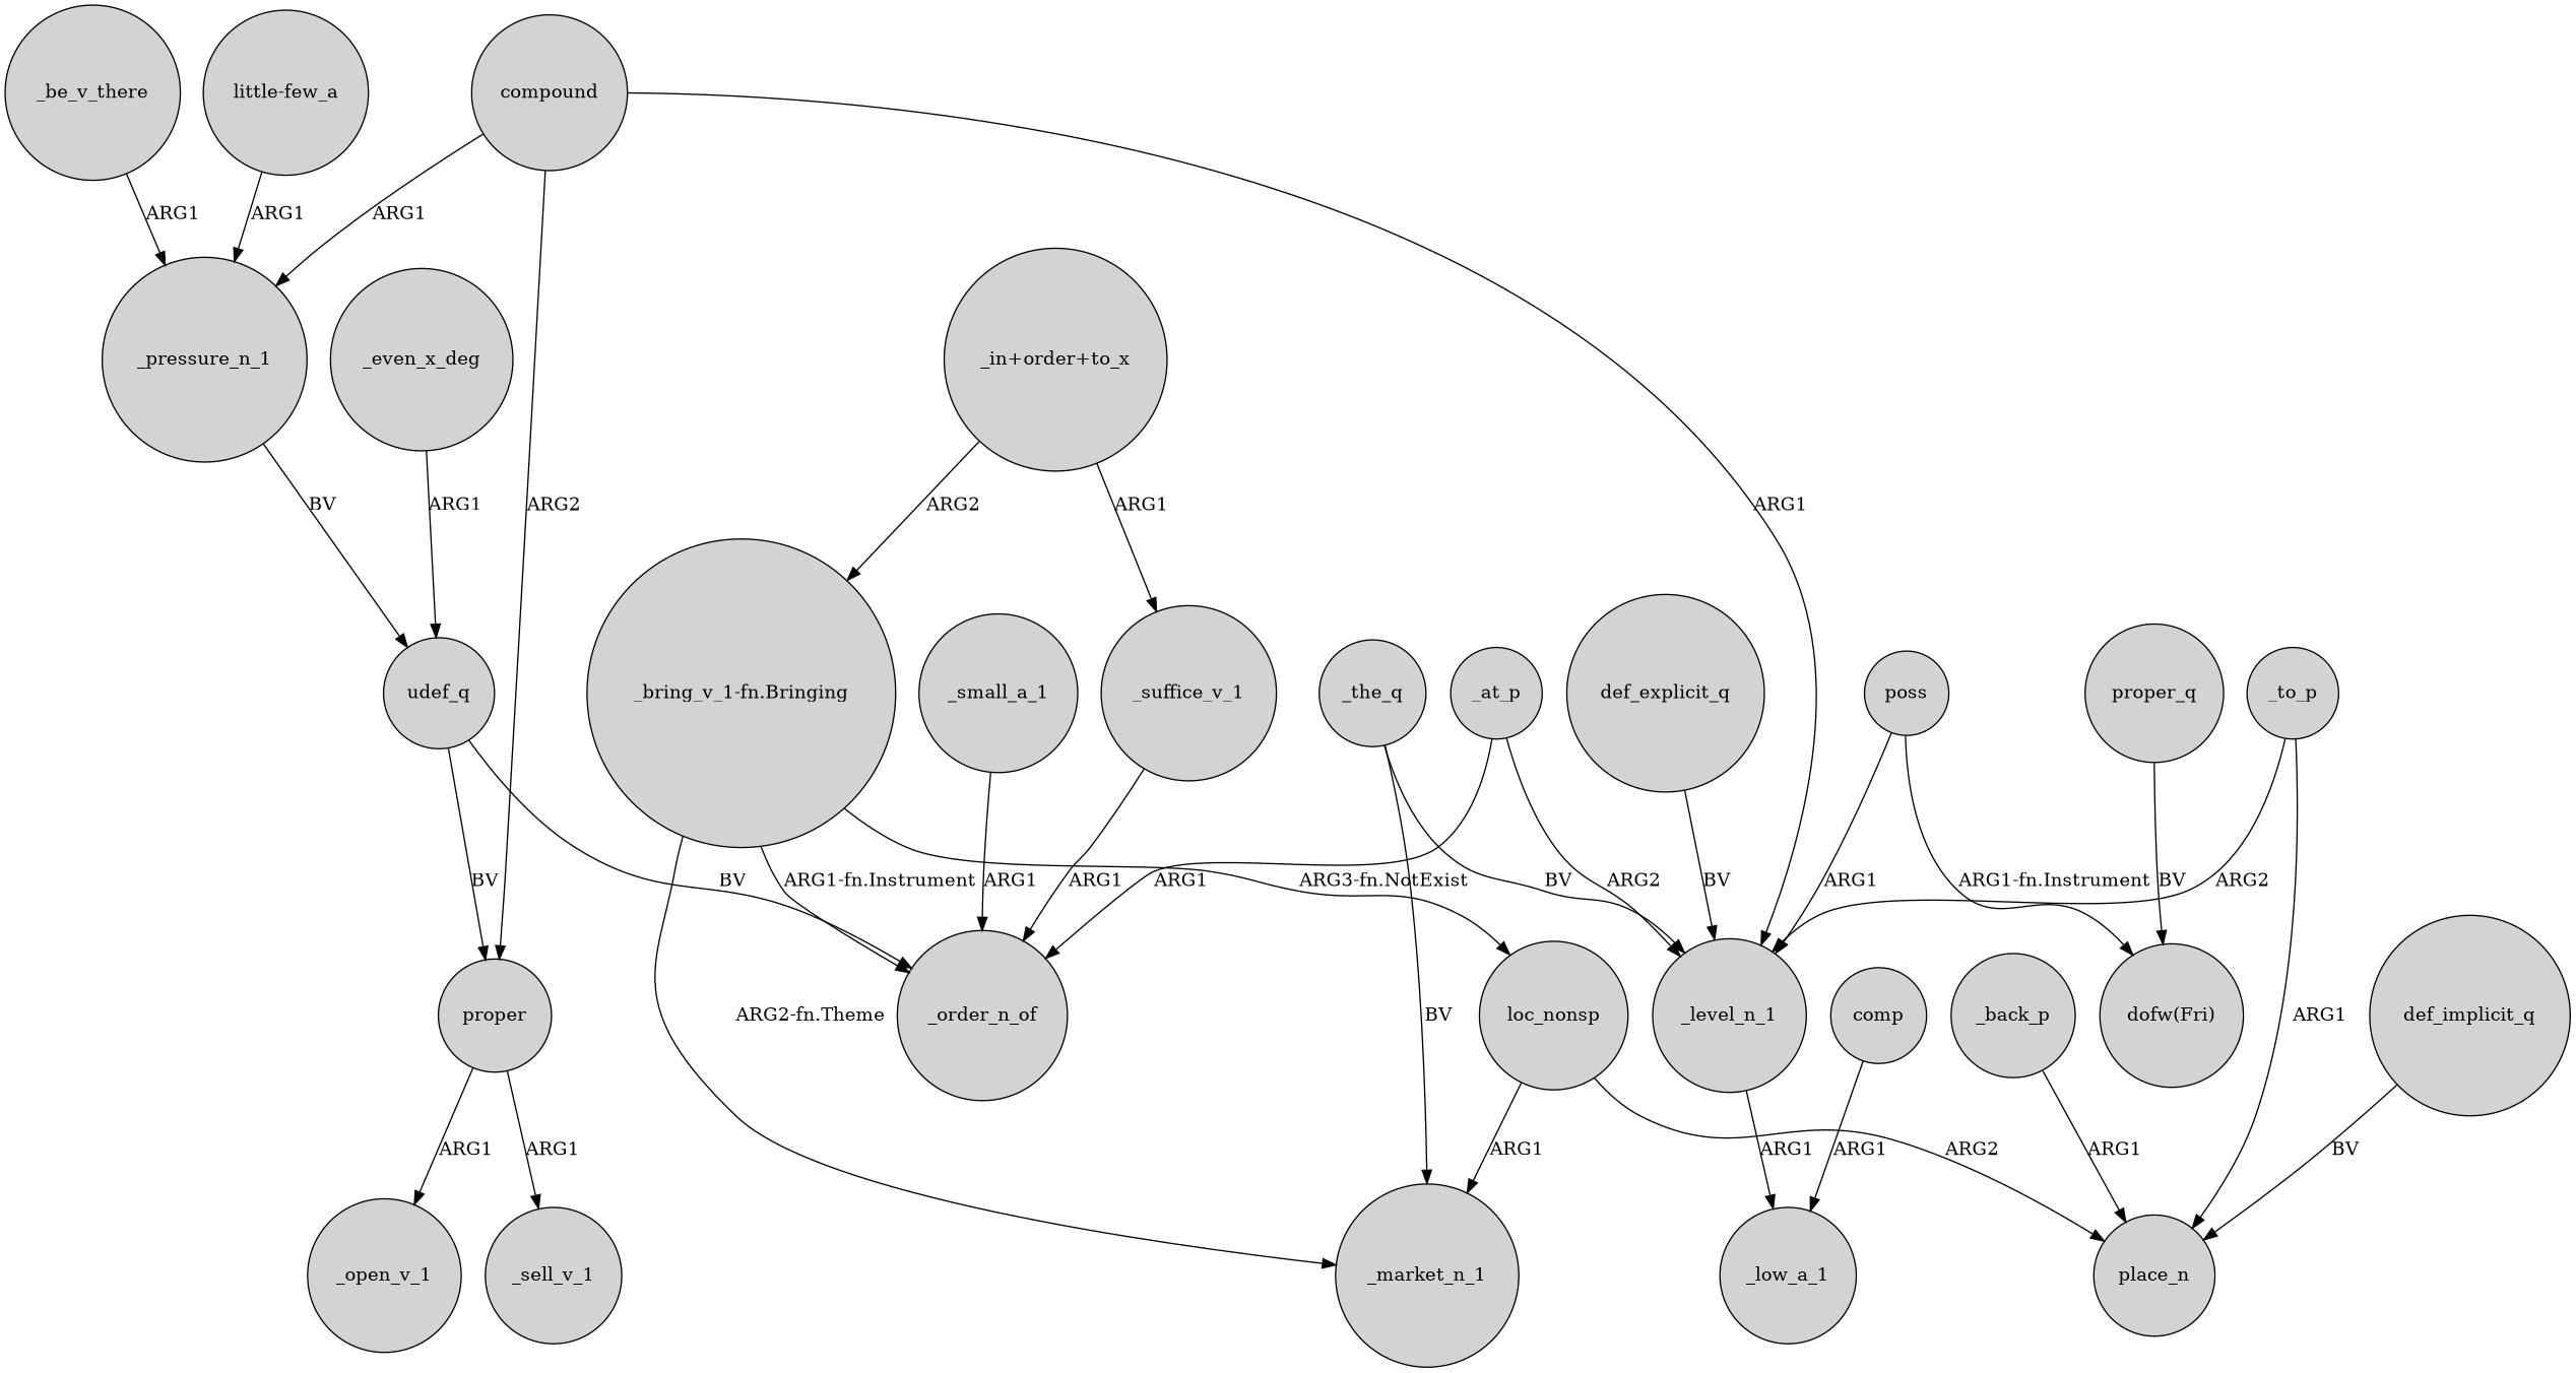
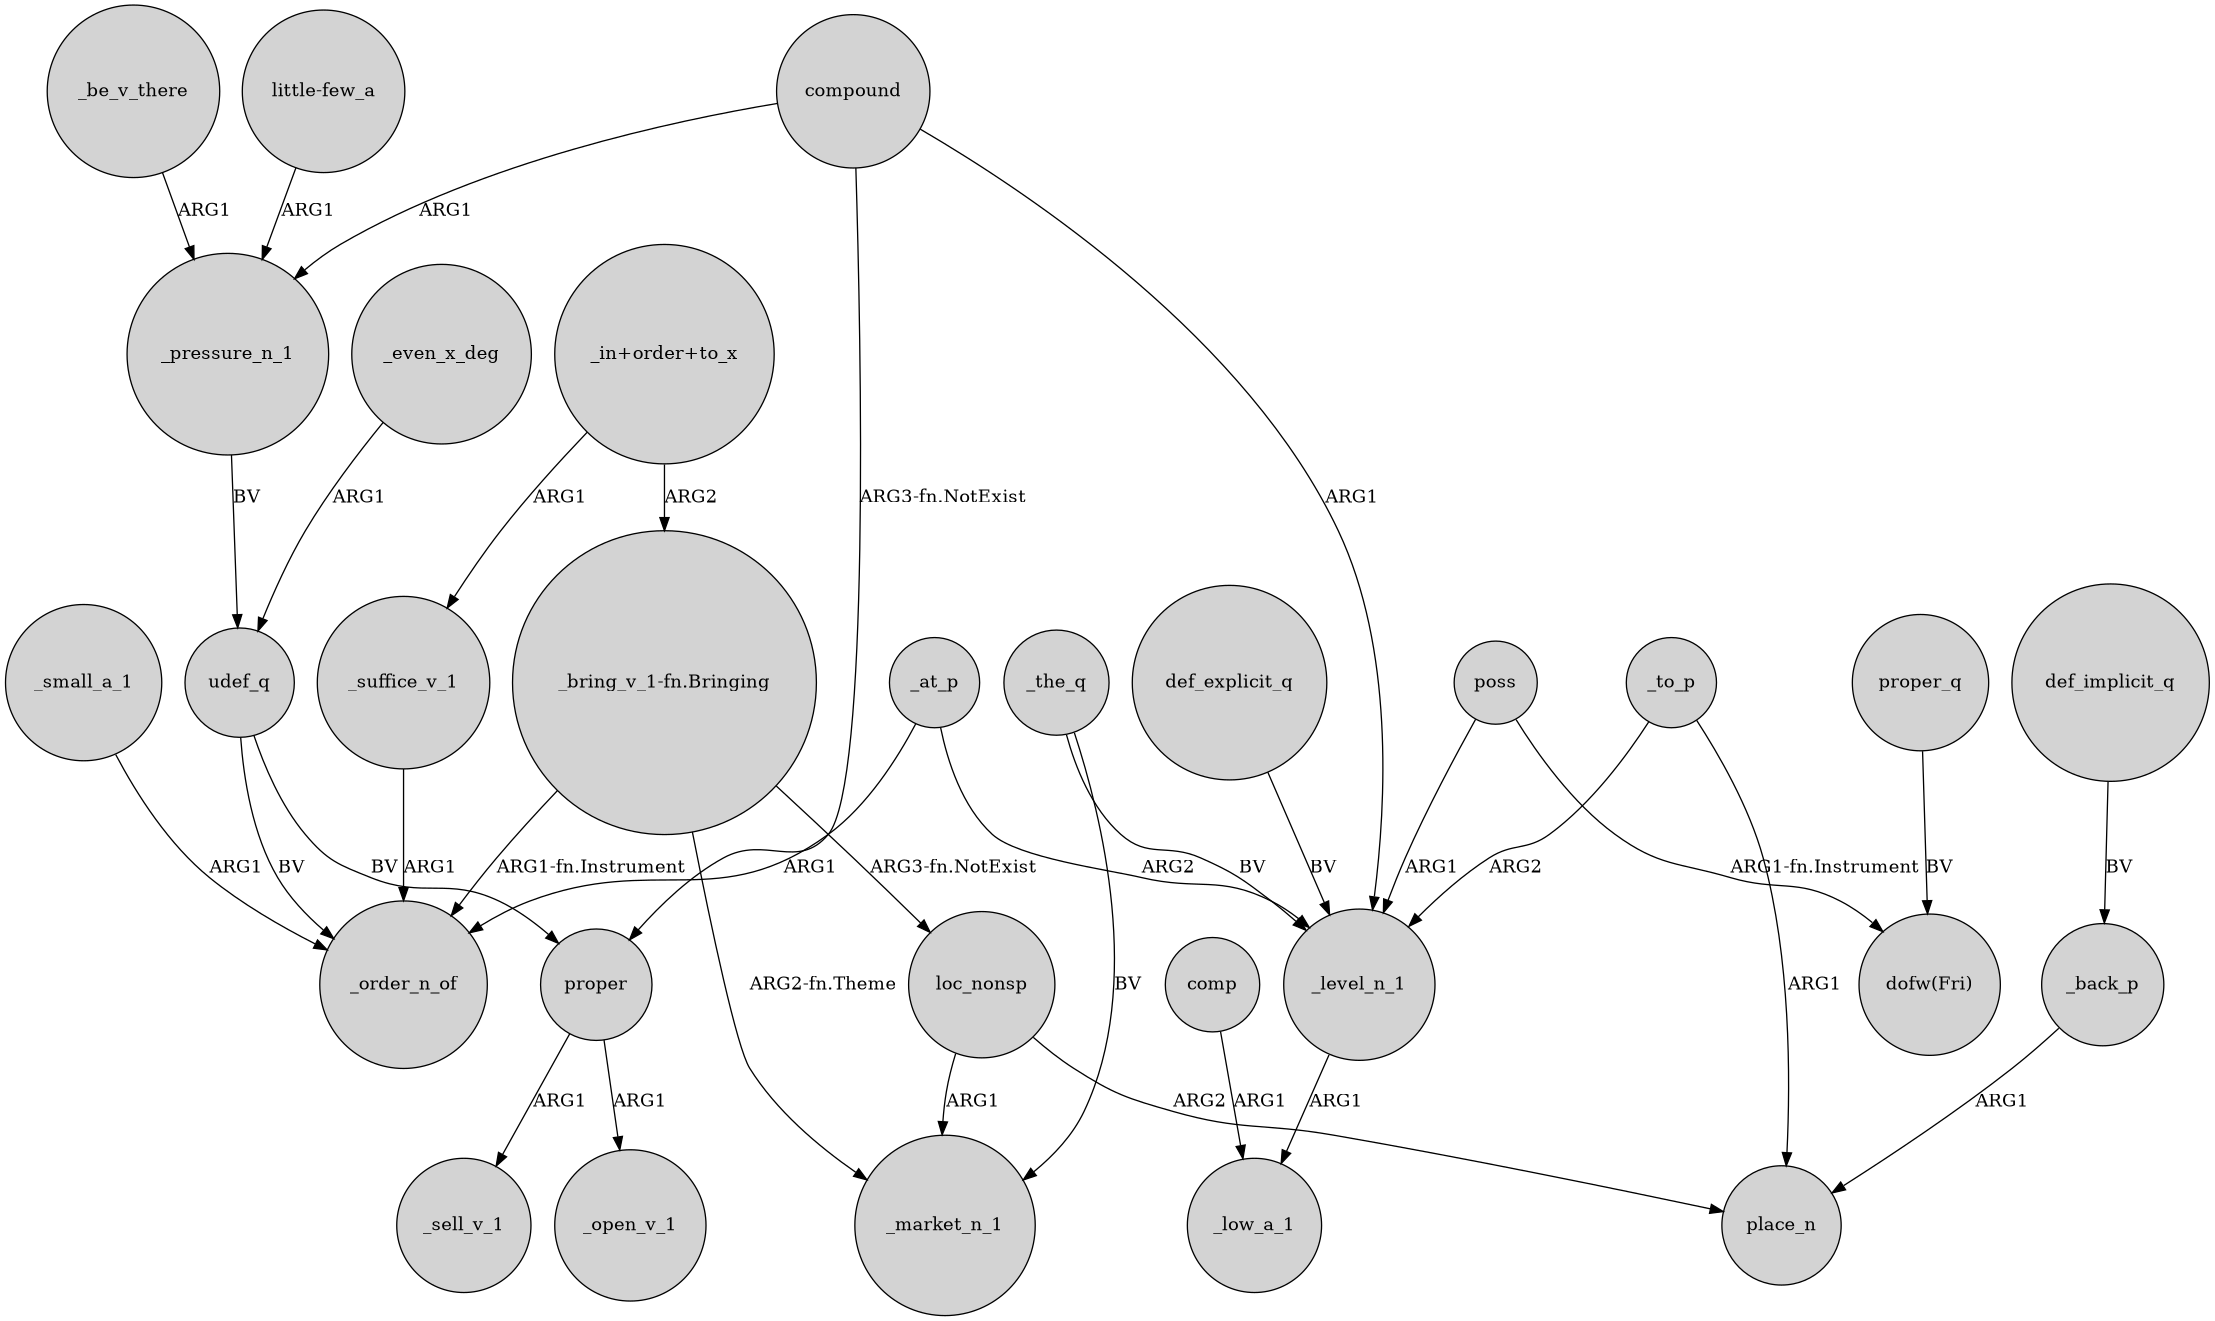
  digraph {
    node [shape=circle style=filled]
    n1 [label=proper]
    udef_q
    _order_n_of
    _pressure_n_1
    _sell_v_1
    _open_v_1
    proper_q
    "dofw(Fri)"
    poss
    _level_n_1
    _low_a_1
    _even_x_deg
    compound
    def_implicit_q
    place_n
    _the_q
    _market_n_1
    _suffice_v_1
    loc_nonsp
    _at_p
    "_bring_v_1-fn.Bringing"
    _small_a_1
    _to_p
    _back_p
    def_explicit_q
    _be_v_there
    "little-few_a"
    "_in+order+to_x"
    comp
    n1 -> _sell_v_1 [label=ARG1]
    n1 -> _open_v_1 [label=ARG1]
    udef_q -> n1 [label=BV]
    udef_q -> _order_n_of [label=BV]
    _pressure_n_1 -> udef_q [label=BV]
    proper_q -> "dofw(Fri)" [label=BV]
    poss -> "dofw(Fri)" [label="ARG1-fn.Instrument"]
    poss -> _level_n_1 [label=ARG1]
    _level_n_1 -> _low_a_1 [label=ARG1]
    _even_x_deg -> udef_q [label=ARG1]
-   compound -> n1 [label=ARG2]
+   compound -> n1 [label="ARG3-fn.NotExist"]
    compound -> _pressure_n_1 [label=ARG1]
    compound -> _level_n_1 [label=ARG1]
-   def_implicit_q -> place_n [label=BV]
+   def_implicit_q -> _back_p [label=BV]
    _the_q -> _level_n_1 [label=BV]
    _the_q -> _market_n_1 [label=BV]
    _suffice_v_1 -> _order_n_of [label=ARG1]
    loc_nonsp -> place_n [label=ARG2]
    loc_nonsp -> _market_n_1 [label=ARG1]
    _at_p -> _order_n_of [label=ARG1]
    _at_p -> _level_n_1 [label=ARG2]
    "_bring_v_1-fn.Bringing" -> _order_n_of [label="ARG1-fn.Instrument"]
    "_bring_v_1-fn.Bringing" -> _market_n_1 [label="ARG2-fn.Theme"]
    "_bring_v_1-fn.Bringing" -> loc_nonsp [label="ARG3-fn.NotExist"]
    _small_a_1 -> _order_n_of [label=ARG1]
    _to_p -> _level_n_1 [label=ARG2]
    _to_p -> place_n [label=ARG1]
    _back_p -> place_n [label=ARG1]
    def_explicit_q -> _level_n_1 [label=BV]
    _be_v_there -> _pressure_n_1 [label=ARG1]
    "little-few_a" -> _pressure_n_1 [label=ARG1]
    "_in+order+to_x" -> _suffice_v_1 [label=ARG1]
    "_in+order+to_x" -> "_bring_v_1-fn.Bringing" [label=ARG2]
    comp -> _low_a_1 [label=ARG1]
  }
